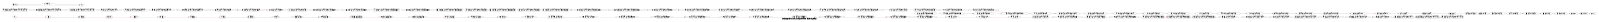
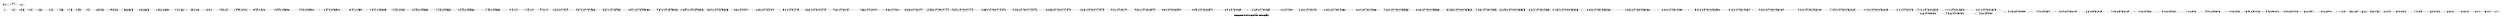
  digraph {
    label="Tree-decomposition of width 2 for register allocator (function _ttysetflags)"
    rankdir=LR
    node [shape=note]
    edge [arrowhead=diamond color=brown]
    n1 [label="0 | : " shape=octagon]
    n2 [label="1 | 58 : "]
    n3 [label="2 | 57 58 : "]
    n4 [label="113 | 57 : "]
    n5 [label="3 | 56 57 : " shape=octagon]
    n6 [label="112 | 56 : " shape=octagon]
    n7 [label="4 | 55 56 : " shape=ellipse]
    n8 [label="111 | 55 : "]
    n9 [label="5 | 54 55 : "]
    n10 [label="110 | 54 : " shape=ellipse]
    n11 [label="6 | 53 54 : 64 65 " shape=ellipse]
    n12 [label="109 | 53 : 64 65 " shape=ellipse]
    n13 [label="7 | 52 53 : 62 63 64 65 "]
    n14 [label="108 | 52 : 62 63 64 65 " shape=ellipse]
    n15 [label="8 | 51 52 : 6 7 62 63 64 65 " shape=ellipse]
    n16 [label="107 | 51 : 6 7 62 63 "]
    n17 [label="9 | 50 51 : 6 7 62 63 " shape=octagon]
    n18 [label="106 | 50 : 6 7 " shape=ellipse]
    n19 [label="10 | 43 50 : 6 7 8 9 " shape=octagon]
    n20 [label="11 | 43 49 50 : 6 7 8 9 60 61 "]
    n21 [label="105 | 43 49 : 6 7 8 9 60 61 " shape=ellipse]
    n22 [label="12 | 43 48 49 : 6 7 8 9 58 59 60 61 " shape=ellipse]
    n23 [label="104 | 43 48 : 6 7 8 9 58 59 60 61 " shape=ellipse]
    n24 [label="13 | 43 47 48 : 6 7 8 9 58 59 60 61 " shape=octagon]
    n25 [label="103 | 43 47 : 6 7 8 9 58 59 " shape=ellipse]
    n26 [label="14 | 43 46 47 : 6 7 8 9 56 57 58 59 " shape=ellipse]
    n27 [label="102 | 43 46 : 6 7 8 9 56 57 "]
    n28 [label="15 | 43 45 46 : 6 7 8 9 54 55 56 57 " shape=octagon]
    n29 [label="101 | 43 45 : 6 7 8 9 54 55 56 57 "]
    n30 [label="16 | 43 44 45 : 6 7 8 9 54 55 56 57 " shape=octagon]
    n31 [label="114 | 43 45 : 6 7 8 9 54 55 56 57 " shape=octagon]
    n32 [label="100 | 43 : 6 7 8 9 " shape=octagon]
    n33 [label="17 | 42 43 : 6 7 8 9 " shape=ellipse]
    n34 [label="99 | 42 : 6 7 8 9 " shape=octagon]
    n35 [label="18 | 38 42 : 6 7 8 9 14 15 48 49 "]
    n36 [label="19 | 38 41 42 : 6 7 8 9 14 15 48 49 52 53 " shape=octagon]
    n37 [label="98 | 38 41 : 6 7 8 9 14 15 48 49 52 53 "]
    n38 [label="20 | 38 40 41 : 6 7 8 9 14 15 48 49 50 51 52 53 " shape=ellipse]
    n39 [label="97 | 38 40 : 6 7 8 9 14 15 48 49 50 51 52 53 "]
    n40 [label="21 | 38 39 40 : 6 7 8 9 14 15 48 49 50 51 52 53 "]
    n41 [label="115 | 38 40 : 6 7 8 9 14 15 48 49 50 51 52 53 "]
    n42 [label="96 | 38 : 6 7 8 9 14 15 48 49 " shape=ellipse]
    n43 [label="22 | 37 38 : 6 7 8 9 14 15 46 47 48 49 " shape=ellipse]
    n44 [label="95 | 37 : 6 7 8 9 14 15 46 47 48 49 " shape=ellipse]
    n45 [label="23 | 36 37 : 6 7 8 9 14 15 20 21 46 47 48 49 "]
    n46 [label="94 | 36 : 6 7 8 9 14 15 20 21 46 47 " shape=octagon]
    n47 [label="24 | 35 36 : 6 7 8 9 14 15 20 21 46 47 " shape=ellipse]
    n48 [label="93 | 35 : 6 7 8 9 14 15 20 21 " shape=ellipse]
    n49 [label="25 | 31 35 : 6 7 8 9 14 15 20 21 40 41 "]
    n50 [label="26 | 31 34 35 : 6 7 8 9 14 15 20 21 40 41 44 45 "]
    n51 [label="92 | 31 34 : 6 7 8 9 14 15 20 21 40 41 44 45 "]
+   n52 [label="27 | 31 33 34 : 6 7 8 9 14 15 20 21 40 41 42 43 44 45 " shape=ellipse]
    n53 [label="91 | 31 33 : 6 7 8 9 14 15 20 21 40 41 42 43 44 45 "]
    n54 [label="28 | 31 32 33 : 6 7 8 9 14 15 20 21 40 41 42 43 44 45 " shape=octagon]
    n55 [label="116 | 31 33 : 6 7 8 9 14 15 20 21 40 41 42 43 44 45 "]
    n56 [label="90 | 31 : 6 7 8 9 14 15 20 21 40 41 " shape=octagon]
    n57 [label="29 | 30 31 : 6 7 8 9 14 15 20 21 38 39 40 41 "]
    n58 [label="89 | 30 : 6 7 8 9 14 15 20 21 38 39 40 41 " shape=ellipse]
    n59 [label="30 | 29 30 : 6 7 8 9 14 15 20 21 38 39 40 41 " shape=octagon]
    n60 [label="88 | 29 : 6 7 8 9 14 15 20 21 38 39 " shape=octagon]
    n61 [label="31 | 28 29 : 6 7 8 9 14 15 20 21 38 39 " shape=octagon]
    n62 [label="87 | 28 : 6 7 8 9 14 15 20 21 " shape=ellipse]
    n63 [label="32 | 18 28 : 6 7 8 9 14 15 20 21 24 25 "]
    n64 [label="33 | 18 27 28 : 6 7 8 9 14 15 20 21 24 25 36 37 " shape=ellipse]
    n65 [label="86 | 18 27 : 6 7 8 9 14 15 20 21 24 25 36 37 " shape=ellipse]
    n66 [label="34 | 18 26 27 : 6 7 8 9 14 15 20 21 24 25 34 35 36 37 "]
    n67 [label="85 | 18 26 : 6 7 8 9 14 15 20 21 24 25 34 35 36 37 " shape=ellipse]
    n68 [label="35 | 18 25 26 : 6 7 8 9 14 15 20 21 24 25 34 35 36 37 "]
    n69 [label="84 | 18 25 : 6 7 8 9 14 15 20 21 24 25 34 35 "]
    n70 [label="36 | 18 24 25 : 6 7 8 9 14 15 20 21 24 25 32 33 34 35 "]
    n71 [label="83 | 18 24 : 6 7 8 9 14 15 20 21 24 25 32 33 "]
    n72 [label="37 | 18 23 24 : 6 7 8 9 14 15 20 21 24 25 30 31 32 33 "]
    n73 [label="82 | 18 23 : 6 7 8 9 14 15 20 21 24 25 30 31 32 33 " shape=octagon]
    n74 [label="38 | 18 22 23 : 6 7 8 9 14 15 20 21 24 25 30 31 32 33 " shape=octagon]
    n75 [label="81 | 18 22 : 6 7 8 9 14 15 20 21 24 25 30 31 " shape=ellipse]
    n76 [label="39 | 18 21 22 : 6 7 8 9 14 15 20 21 24 25 28 29 30 31 " shape=octagon]
    n77 [label="80 | 18 21 : 6 7 8 9 14 15 20 21 24 25 28 29 "]
    n78 [label="40 | 18 20 21 : 6 7 8 9 14 15 20 21 24 25 26 27 28 29 " shape=octagon]
    n79 [label="79 | 18 20 : 6 7 8 9 14 15 20 21 24 25 26 27 28 29 " shape=octagon]
    n80 [label="41 | 18 19 20 : 6 7 8 9 14 15 20 21 24 25 26 27 28 29 "]
    n81 [label="117 | 18 20 : 6 7 8 9 14 15 20 21 24 25 26 27 28 29 " shape=octagon]
    n82 [label="78 | 18 : 6 7 8 9 14 15 20 21 24 25 "]
    n83 [label="42 | 17 18 : 6 7 8 9 14 15 20 21 22 23 24 25 "]
    n84 [label="77 | 17 : 6 7 8 9 14 15 20 21 22 23 24 25 " shape=ellipse]
    n85 [label="43 | 16 17 : 6 7 8 9 14 15 20 21 22 23 24 25 " shape=octagon]
    n86 [label="45 | 14 15 : 6 7 8 9 14 15 18 19 20 21 " shape=octagon]
    n87 [label="76 | 16 : 6 7 8 9 14 15 20 21 22 23 " shape=ellipse]
    n88 [label="44 | 15 16 : 6 7 8 9 14 15 20 21 22 23 " shape=ellipse]
    n89 [label="75 | 15 : 6 7 8 9 14 15 20 21 " shape=octagon]
    n90 [label="74 | 14 : 6 7 8 9 14 15 18 19 " shape=octagon]
    n91 [label="46 | 13 14 : 6 7 8 9 14 15 16 17 18 19 " shape=ellipse]
    n92 [label="73 | 13 : 6 7 8 9 14 15 16 17 18 19 " shape=ellipse]
    n93 [label="47 | 12 13 : 6 7 8 9 14 15 16 17 18 19 " shape=ellipse]
    n94 [label="72 | 12 : 6 7 8 9 14 15 16 17 " shape=octagon]
    n95 [label="48 | 11 12 : 6 7 8 9 14 15 16 17 " shape=octagon]
    n96 [label="71 | 11 : 6 7 8 9 14 15 " shape=octagon]
    n97 [label="49 | 10 11 : 6 7 8 9 12 13 14 15 " shape=octagon]
    n98 [label="70 | 10 : 6 7 8 9 12 13 " shape=octagon]
    n99 [label="50 | 9 10 : 6 7 8 9 10 11 12 13 "]
    n100 [label="69 | 9 : 6 7 8 9 10 11 12 13 " shape=ellipse]
    n101 [label="51 | 8 9 : 6 7 8 9 10 11 12 13 "]
    n102 [label="68 | 8 : 6 7 8 9 10 11 " shape=octagon]
    n103 [label="52 | 7 8 : 6 7 8 9 10 11 " shape=ellipse]
    n104 [label="67 | 7 : 6 7 8 9 " shape=ellipse]
    n105 [label="53 | 6 7 : 6 7 8 9 "]
    n106 [label="66 | 6 : 6 7 "]
    n107 [label="54 | 5 6 : 0 1 4 5 6 7 "]
    n108 [label="65 | 5 : 0 1 4 5 "]
    n109 [label="55 | 4 5 : 0 1 2 3 4 5 " shape=octagon]
    n110 [label="64 | 4 : 0 1 2 3 4 5 " shape=octagon]
    n111 [label="56 | 3 4 : 0 1 2 3 4 5 " shape=octagon]
    n112 [label="63 | 3 : 0 1 2 3 " shape=octagon]
    n113 [label="57 | 2 3 : 0 1 2 3 " shape=octagon]
    n114 [label="62 | 2 : 0 1 " shape=ellipse]
    n115 [label="58 | 1 2 : 0 1 "]
    n116 [label="61 | 1 : " shape=octagon]
    n117 [label="59 | 0 1 : "]
    n118 [label="118 | 1 : " shape=ellipse]
    n119 [label="60 | : " shape=ellipse]
    n1 -> n2 [arrowhead=box]
    n2 -> n3 [arrowhead=box color=black]
    n3 -> n4
    n4 -> n5 [arrowhead=box]
    n5 -> n6 [color=gray40]
    n6 -> n7 [arrowhead=box]
    n7 -> n8 [arrowhead=box]
    n8 -> n9 [arrowhead=onormal color=black]
    n9 -> n10 [arrowhead=onormal color=black]
    n10 -> n11 [arrowhead=onormal]
    n11 -> n12 [arrowhead=box color=black]
    n12 -> n13 [arrowhead=box]
    n13 -> n14 [arrowhead=onormal]
    n14 -> n15 [arrowhead=box color=gray40]
    n15 -> n16 [arrowhead=onormal]
    n16 -> n17 [color=black]
    n17 -> n18 [color=black]
    n18 -> n19 [arrowhead=onormal color=gray40]
    n19 -> n20 [arrowhead=box color=gray40]
    n20 -> n21 [arrowhead=onormal color=black]
    n21 -> n22 [arrowhead=onormal color=gray40]
    n22 -> n23 [color=gray40]
    n23 -> n24 [arrowhead=box color=black]
    n24 -> n25 [arrowhead=onormal color=black]
    n25 -> n26 [arrowhead=box]
    n26 -> n27 [arrowhead=onormal color=black]
    n27 -> n28 [color=black]
    n28 -> n29 [color=gray40]
    n29 -> n30 [arrowhead=box]
    n30 -> n31 [arrowhead=onormal]
    n31 -> n32
    n32 -> n33 [arrowhead=box color=gray40]
    n33 -> n34
    n34 -> n35 [color=gray40]
    n35 -> n36
    n36 -> n37 [arrowhead=onormal color=black]
    n37 -> n38 [color=gray40]
    n38 -> n39 [arrowhead=onormal]
    n39 -> n40 [arrowhead=box]
    n40 -> n41 [arrowhead=box color=gray40]
    n41 -> n42 [arrowhead=box color=gray40]
    n42 -> n43 [color=gray40]
    n43 -> n44 [color=gray40]
    n44 -> n45 [arrowhead=onormal]
    n45 -> n46 [arrowhead=onormal]
    n46 -> n47 [color=gray40]
    n47 -> n48 [arrowhead=box color=black]
    n48 -> n49 [color=black]
    n49 -> n50 [arrowhead=box]
    n50 -> n51 [color=black]
+   n51 -> n52 [arrowhead=box]
+   n52 -> n53
    n53 -> n54 [arrowhead=onormal color=gray40]
    n54 -> n55 [arrowhead=onormal]
    n55 -> n56 [arrowhead=onormal]
    n56 -> n57 [color=gray40]
    n57 -> n58 [arrowhead=onormal color=gray40]
    n58 -> n59
    n59 -> n60 [arrowhead=onormal color=black]
    n60 -> n61 [color=black]
    n61 -> n62 [arrowhead=box]
    n62 -> n63 [color=gray40]
    n63 -> n64 [arrowhead=onormal]
    n64 -> n65 [arrowhead=box color=gray40]
    n65 -> n66 [arrowhead=onormal]
    n66 -> n67 [arrowhead=onormal color=gray40]
    n67 -> n68 [arrowhead=box color=black]
    n68 -> n69 [arrowhead=onormal]
    n69 -> n70 [arrowhead=box]
    n70 -> n71 [color=gray40]
    n71 -> n72 [color=gray40]
    n72 -> n73 [arrowhead=box color=black]
    n73 -> n74
    n74 -> n75 [color=black]
    n75 -> n76 [arrowhead=box color=black]
    n76 -> n77 [arrowhead=onormal color=black]
    n77 -> n78
    n78 -> n79 [arrowhead=box]
    n79 -> n80 [color=gray40]
    n80 -> n81
    n81 -> n82 [color=black]
    n82 -> n83 [color=gray40]
    n83 -> n84 [color=gray40]
    n84 -> n85 [arrowhead=onormal color=gray40]
    n85 -> n86
    n86 -> n90 [arrowhead=onormal color=black]
    n87 -> n88 [arrowhead=onormal color=gray40]
    n88 -> n89 [arrowhead=box color=black]
    n89 -> n86 [color=gray40]
    n90 -> n91 [color=black]
    n91 -> n92 [arrowhead=onormal]
    n92 -> n93 [arrowhead=onormal]
    n93 -> n94 [arrowhead=box color=black]
    n94 -> n95 [color=gray40]
    n95 -> n96 [arrowhead=onormal color=gray40]
    n96 -> n97 [arrowhead=onormal color=black]
    n97 -> n98 [color=black]
    n98 -> n99 [color=black]
    n99 -> n100 [color=black]
    n100 -> n101 [arrowhead=onormal color=black]
    n101 -> n102 [arrowhead=box color=black]
    n102 -> n103
    n103 -> n104 [color=black]
    n104 -> n105 [arrowhead=box color=black]
    n105 -> n106 [arrowhead=box color=black]
    n106 -> n107 [arrowhead=onormal]
    n107 -> n108 [color=gray40]
    n108 -> n109 [color=gray40]
    n109 -> n110 [arrowhead=onormal color=gray40]
    n110 -> n111 [color=black]
    n111 -> n112 [color=black]
    n112 -> n113 [color=gray40]
    n113 -> n114 [arrowhead=box]
    n114 -> n115 [arrowhead=box]
    n115 -> n116
    n117 -> n118 [arrowhead=box color=black]
    n118 -> n119 [arrowhead=box color=black]
    n119 -> n117 [arrowhead=onormal color=gray40]
  }
